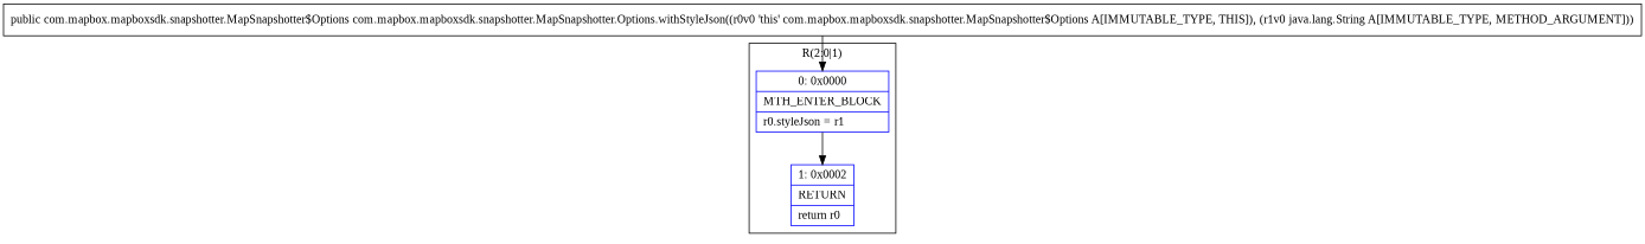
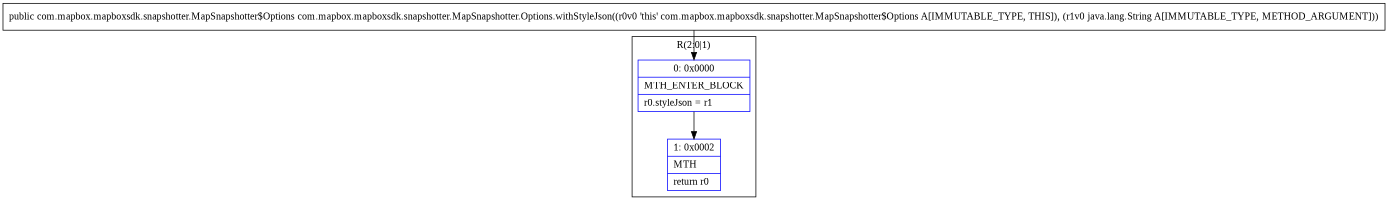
  digraph {
    fontname="Liberation Serif"
    node [color=blue shape=record fontname="Liberation Serif"]
    edge [fontname="Liberation Serif"]
    n1 [label="{0\:\ 0x0000|MTH_ENTER_BLOCK\l|r0.styleJson = r1\l}"]
-   n2 [label="{1\:\ 0x0002|RETURN\l|return r0\l}"]
+   n2 [label="{1\:\ 0x0002|MTH\l|return r0\l}"]
    n3 [label="{public com.mapbox.mapboxsdk.snapshotter.MapSnapshotter$Options com.mapbox.mapboxsdk.snapshotter.MapSnapshotter.Options.withStyleJson((r0v0 'this' com.mapbox.mapboxsdk.snapshotter.MapSnapshotter$Options A[IMMUTABLE_TYPE, THIS]), (r1v0 java.lang.String A[IMMUTABLE_TYPE, METHOD_ARGUMENT])) }" color=""]
    subgraph cluster_1 {
      label="R(2:0|1)"
      n1
      n2
    }
    n1 -> n2
    n3 -> n1
  }
